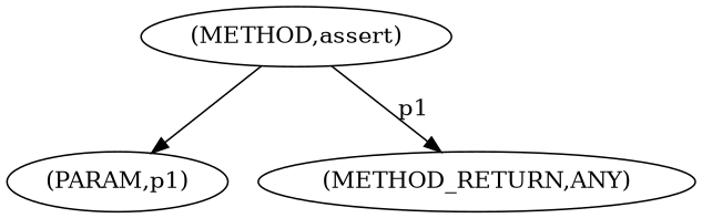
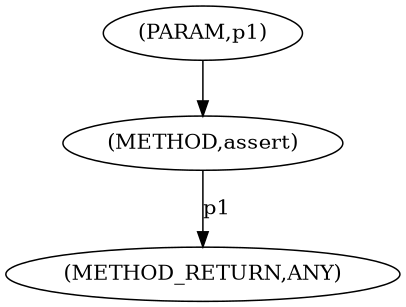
  digraph {
    n1 [label=<(METHOD,assert)>]
    n2 [label=<(PARAM,p1)>]
    n3 [label=<(METHOD_RETURN,ANY)>]
-   n1 -> n2
+   n2 -> n1
    n1 -> n3 [label=p1]
  }
